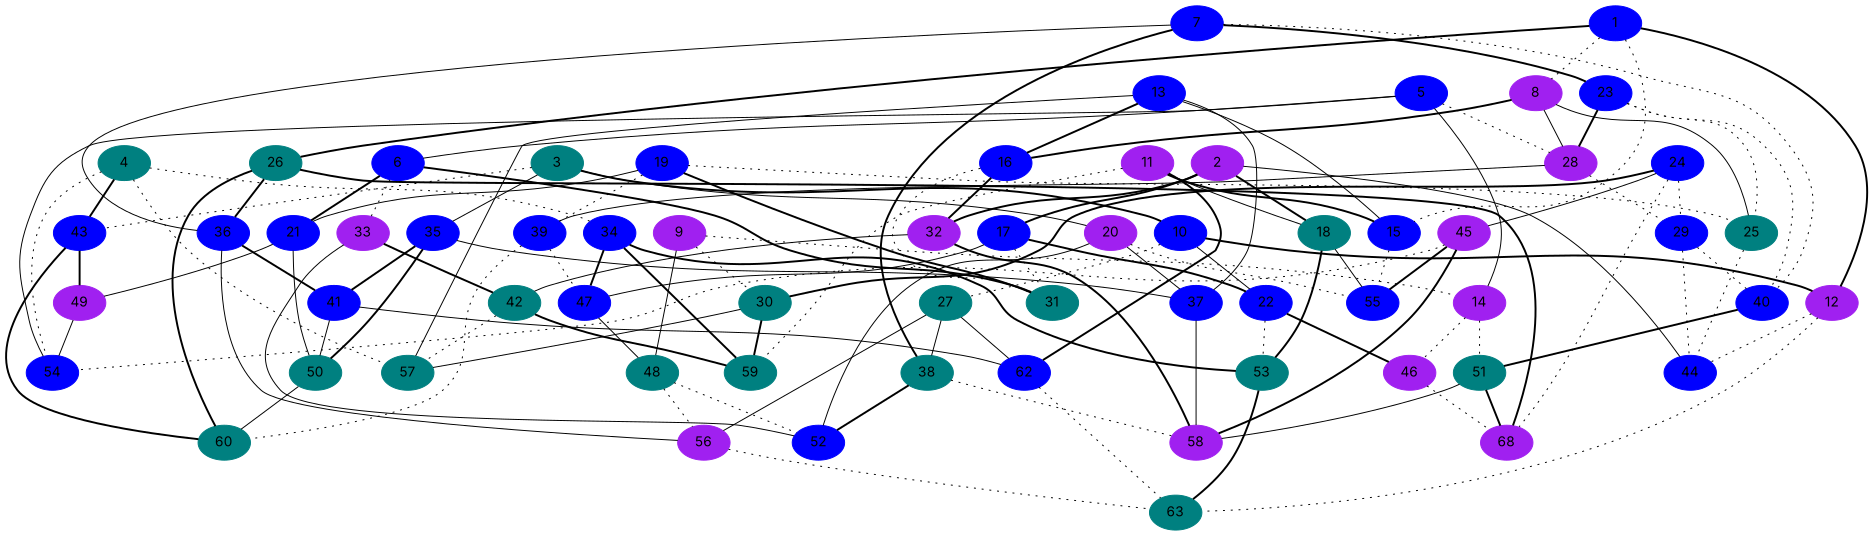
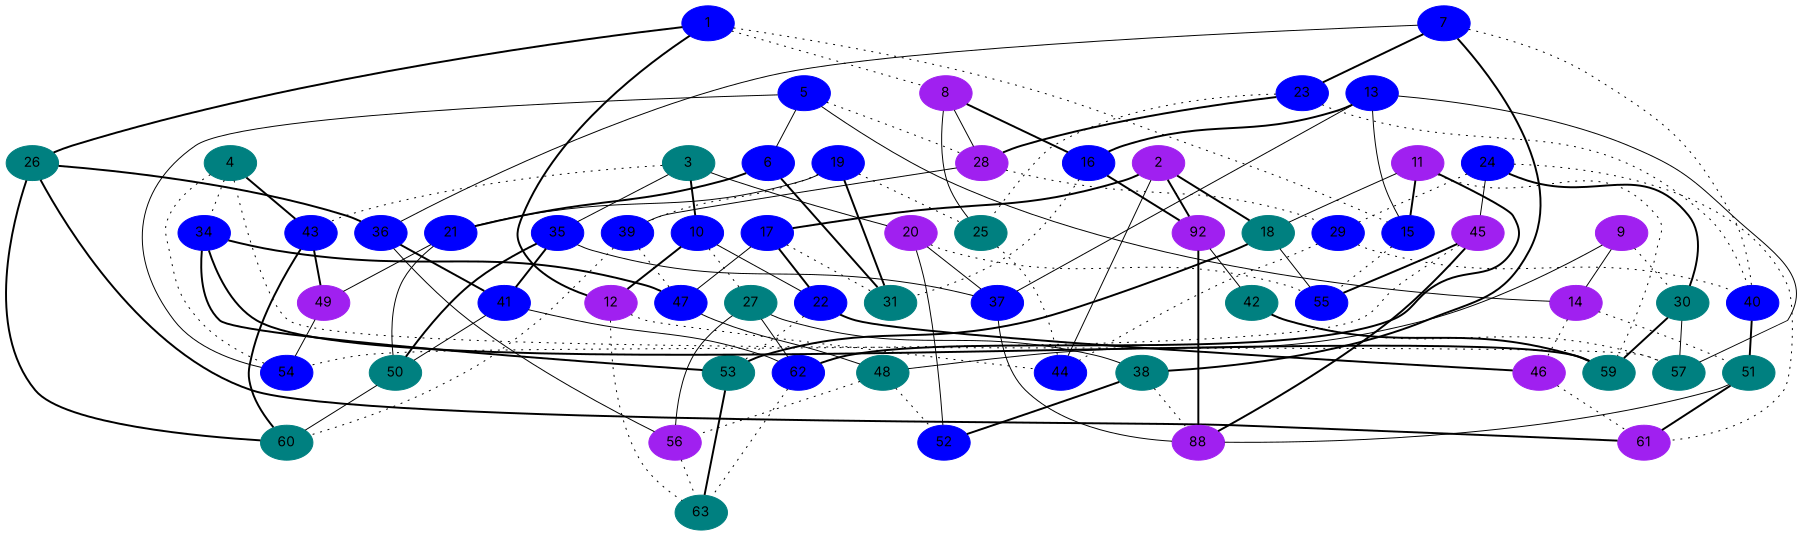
  graph {
    fontname=Inter
    node [color=blue fontname=Inter style=filled]
    edge [fontname=Inter style=bold]
    8 [color=purple]
    1
    12 [color=purple]
    15
    26 [color=teal]
    28 [color=purple]
    16
    25 [color=teal]
    44
    63 [color=teal]
    55
    36
-   61 [color=purple label=68]
+   61 [color=purple]
    60 [color=teal]
    2 [color=purple]
    17
    18 [color=teal]
-   32 [color=purple]
+   32 [color=purple label=92]
    31 [color=teal]
    22
    47
    53 [color=teal]
    42 [color=teal]
-   58 [color=purple]
+   58 [color=purple label=88]
    3 [color=teal]
    10
    20 [color=purple]
    35
    43
    27 [color=teal]
    37
    52
    50 [color=teal]
    41
    49 [color=purple]
    4 [color=teal]
    34
    54
    57 [color=teal]
    59 [color=teal]
    5
    6
    14 [color=purple]
    21
-   33 [color=purple]
    46 [color=purple]
    51 [color=teal]
    39
    29
    7
    23
    38 [color=teal]
    40
    56 [color=purple]
    9 [color=purple]
    30 [color=teal]
    48 [color=teal]
    62
    11 [color=purple]
    13
    19
    24
    45 [color=purple]
    8 -- 28 [style=solid]
    8 -- 16
    8 -- 25 [style=solid]
    1 -- 8 [style=dotted]
    1 -- 12
    1 -- 15 [style=dotted]
    1 -- 26
    12 -- 44 [style=dotted]
    12 -- 63 [style=dotted]
    15 -- 55 [style=dotted]
    26 -- 36
    26 -- 61
    26 -- 60
    28 -- 39 [style=solid]
    28 -- 29 [style=dotted]
    16 -- 32
    16 -- 31 [style=dotted]
    25 -- 44 [style=dotted]
    36 -- 41
    36 -- 56 [style=solid]
    2 -- 44 [style=solid]
    2 -- 17
    2 -- 18
    2 -- 32
    17 -- 31 [style=dotted]
    17 -- 22
    17 -- 47 [style=solid]
    18 -- 55 [style=solid]
    18 -- 53
    32 -- 42 [style=solid]
    32 -- 58
    22 -- 53 [style=dotted]
    22 -- 46
    47 -- 48 [style=solid]
    53 -- 63
    42 -- 57 [style=dotted]
    42 -- 59
    3 -- 10
    3 -- 20 [style=solid]
    3 -- 35 [style=solid]
    3 -- 43 [style=dotted]
    10 -- 12
    10 -- 22 [style=solid]
    10 -- 27 [style=dotted]
    20 -- 55 [style=dotted]
    20 -- 37 [style=solid]
    20 -- 52 [style=solid]
    35 -- 37 [style=solid]
    35 -- 50
    35 -- 41
    43 -- 60
    43 -- 49
    27 -- 38 [style=solid]
    27 -- 56 [style=solid]
    27 -- 62 [style=solid]
    37 -- 58 [style=solid]
    50 -- 60 [style=solid]
    41 -- 50 [style=solid]
    41 -- 62 [style=solid]
    49 -- 54 [style=solid]
    4 -- 43
    4 -- 34 [style=dotted]
    4 -- 54 [style=dotted]
    4 -- 57 [style=dotted]
    34 -- 47
    34 -- 53
    34 -- 59
    5 -- 28 [style=dotted]
    5 -- 54 [style=solid]
    5 -- 6 [style=solid]
    5 -- 14 [style=solid]
    6 -- 31
    6 -- 21
-   6 -- 33 [style=dotted]
    14 -- 46 [style=dotted]
    14 -- 51 [style=dotted]
    21 -- 50 [style=solid]
    21 -- 49 [style=solid]
-   33 -- 42
-   33 -- 52 [style=solid]
    46 -- 61 [style=dotted]
    51 -- 61
    51 -- 58 [style=solid]
    39 -- 60 [style=dotted]
    39 -- 47 [style=dotted]
    29 -- 44 [style=dotted]
    29 -- 40 [style=dotted]
    7 -- 36 [style=solid]
    7 -- 23
    7 -- 38
    7 -- 40 [style=dotted]
    23 -- 28
    23 -- 25 [style=dotted]
    23 -- 40 [style=dotted]
    38 -- 58 [style=dotted]
    38 -- 52
    40 -- 51
    56 -- 63 [style=dotted]
-   9 -- 14 [style=dotted]
+   9 -- 14 [style=solid]
    9 -- 30 [style=dotted]
    9 -- 48 [style=solid]
    30 -- 57 [style=solid]
    30 -- 59
    48 -- 52 [style=dotted]
    48 -- 56 [style=dotted]
    62 -- 63 [style=dotted]
    11 -- 15
    11 -- 18 [style=solid]
    11 -- 59 [style=dotted]
    11 -- 62
    13 -- 15 [style=solid]
    13 -- 16
    13 -- 37 [style=solid]
    13 -- 57 [style=solid]
    19 -- 25 [style=dotted]
    19 -- 31
    19 -- 21 [style=solid]
    19 -- 39 [style=dotted]
    24 -- 61 [style=dotted]
    24 -- 29 [style=dotted]
    24 -- 30
    24 -- 45 [style=solid]
    45 -- 55
    45 -- 58
    45 -- 54 [style=dotted]
  }
